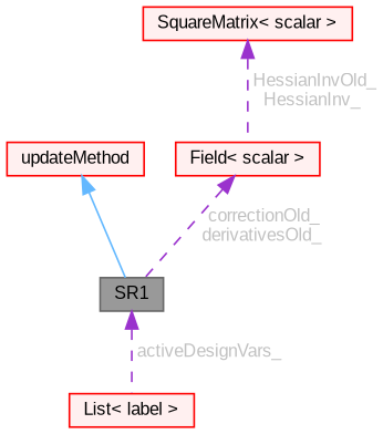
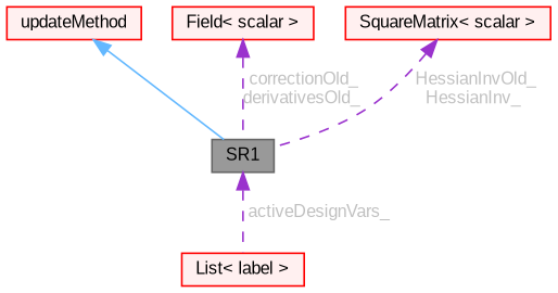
  digraph {
    fontname="Liberation Sans"
    node [color=red fillcolor="#FFF0F0" fontname="Liberation Sans" fontsize=10 shape=box style=filled]
    edge [color=darkorchid3 dir=back fontcolor=grey fontname="Liberation Sans" fontsize=10 labelfontname=Helvetica labelfontsize=10 style=dashed]
    n1 [color=gray40 fillcolor=grey60 fontcolor=black height=0.2 label=SR1 width=0.4]
    n2 [height=0.2 label="List\< label \>" width=0.4]
    n3 [height=0.2 label=updateMethod width=0.4]
    n4 [height=0.2 label="Field\< scalar \>" width=0.4]
    n5 [height=0.2 label="SquareMatrix\< scalar \>" width=0.4]
    n1 -> n2 [label=" activeDesignVars_"]
    n3 -> n1 [color=steelblue1 style=solid fontcolor=""]
    n4 -> n1 [label=" correctionOld_\nderivativesOld_"]
-   n5 -> n4 [label=" HessianInvOld_\nHessianInv_"]
+   n5 -> n1 [label=" HessianInvOld_\nHessianInv_"]
  }
